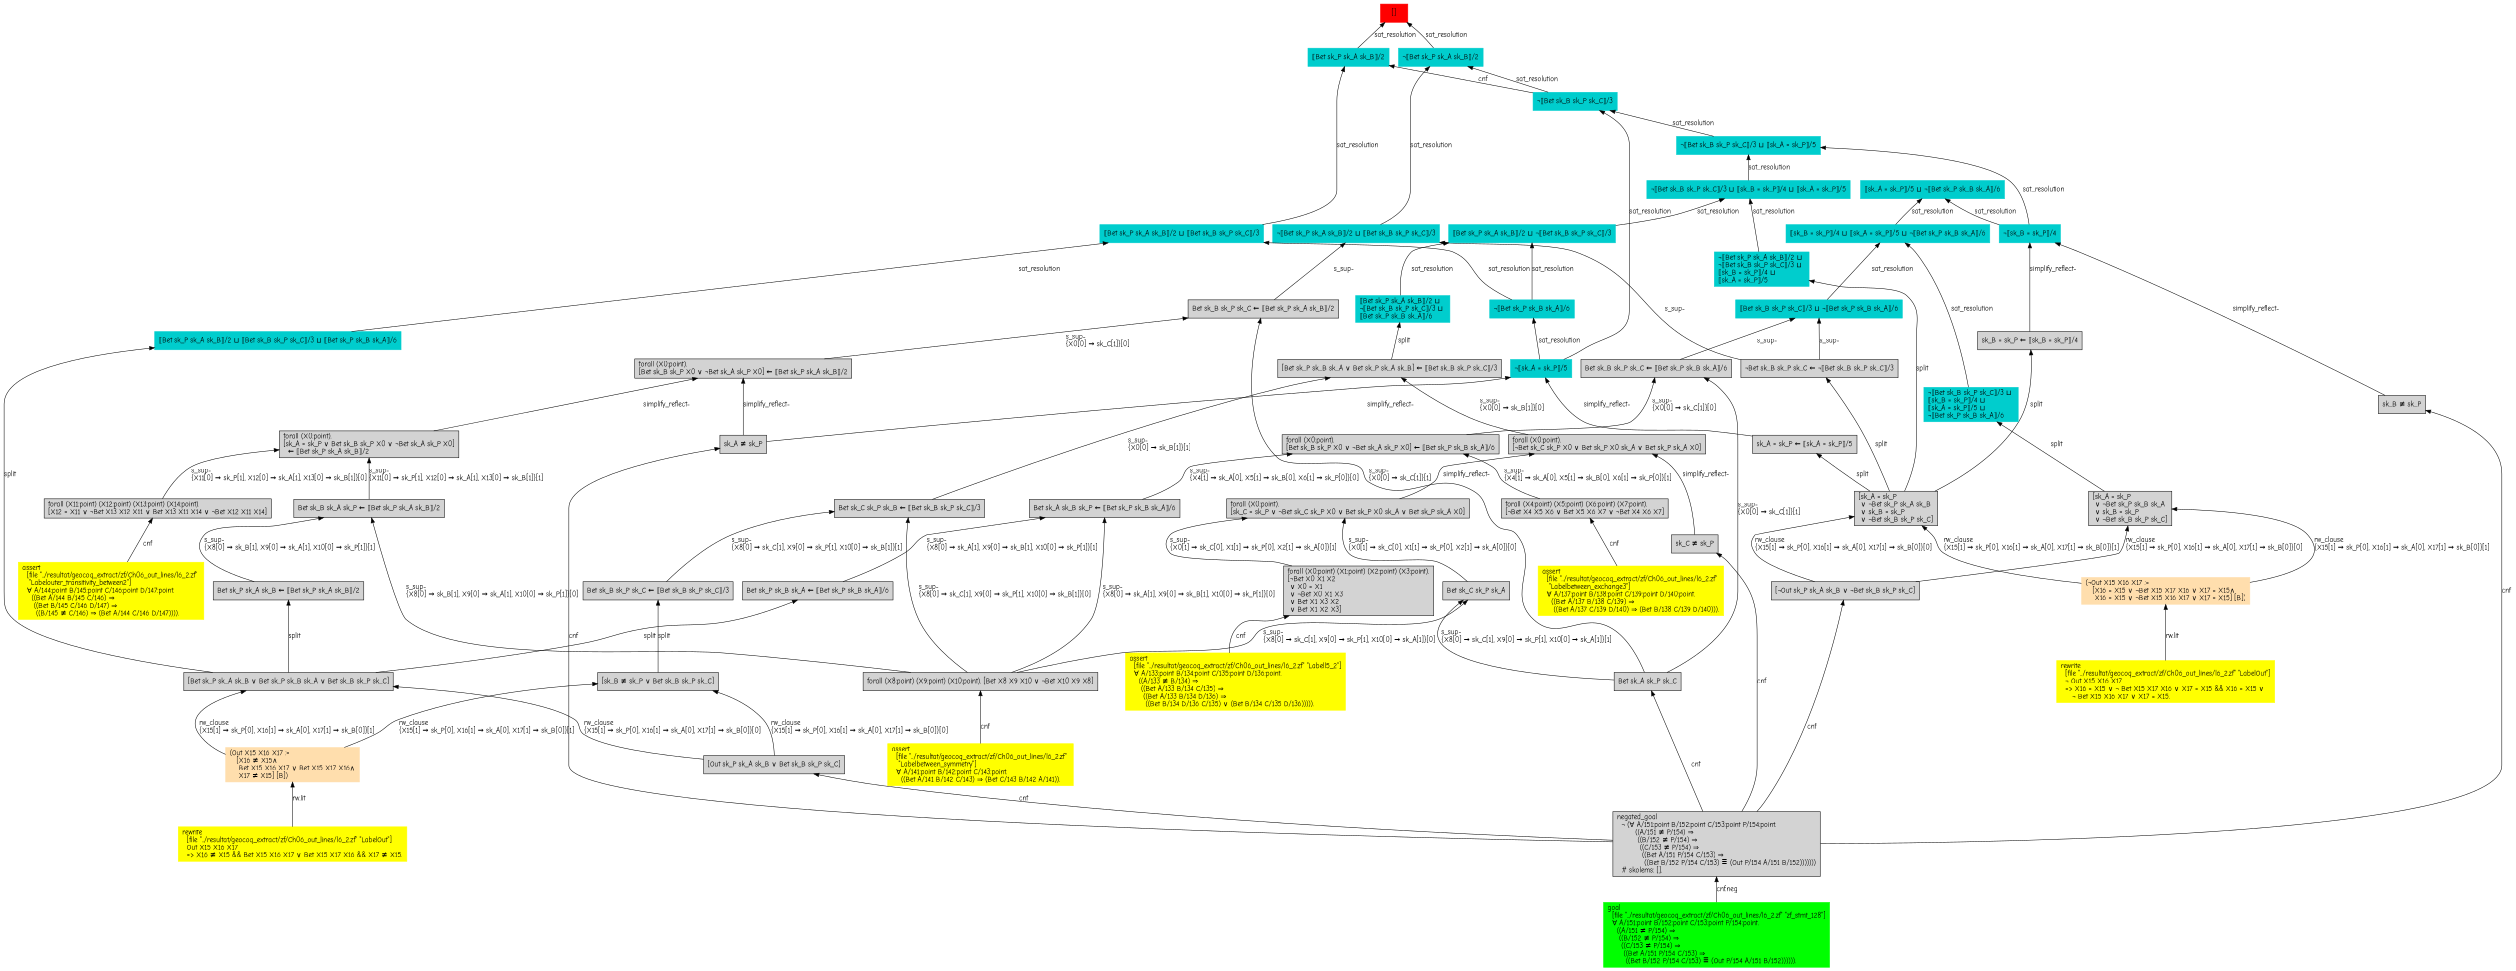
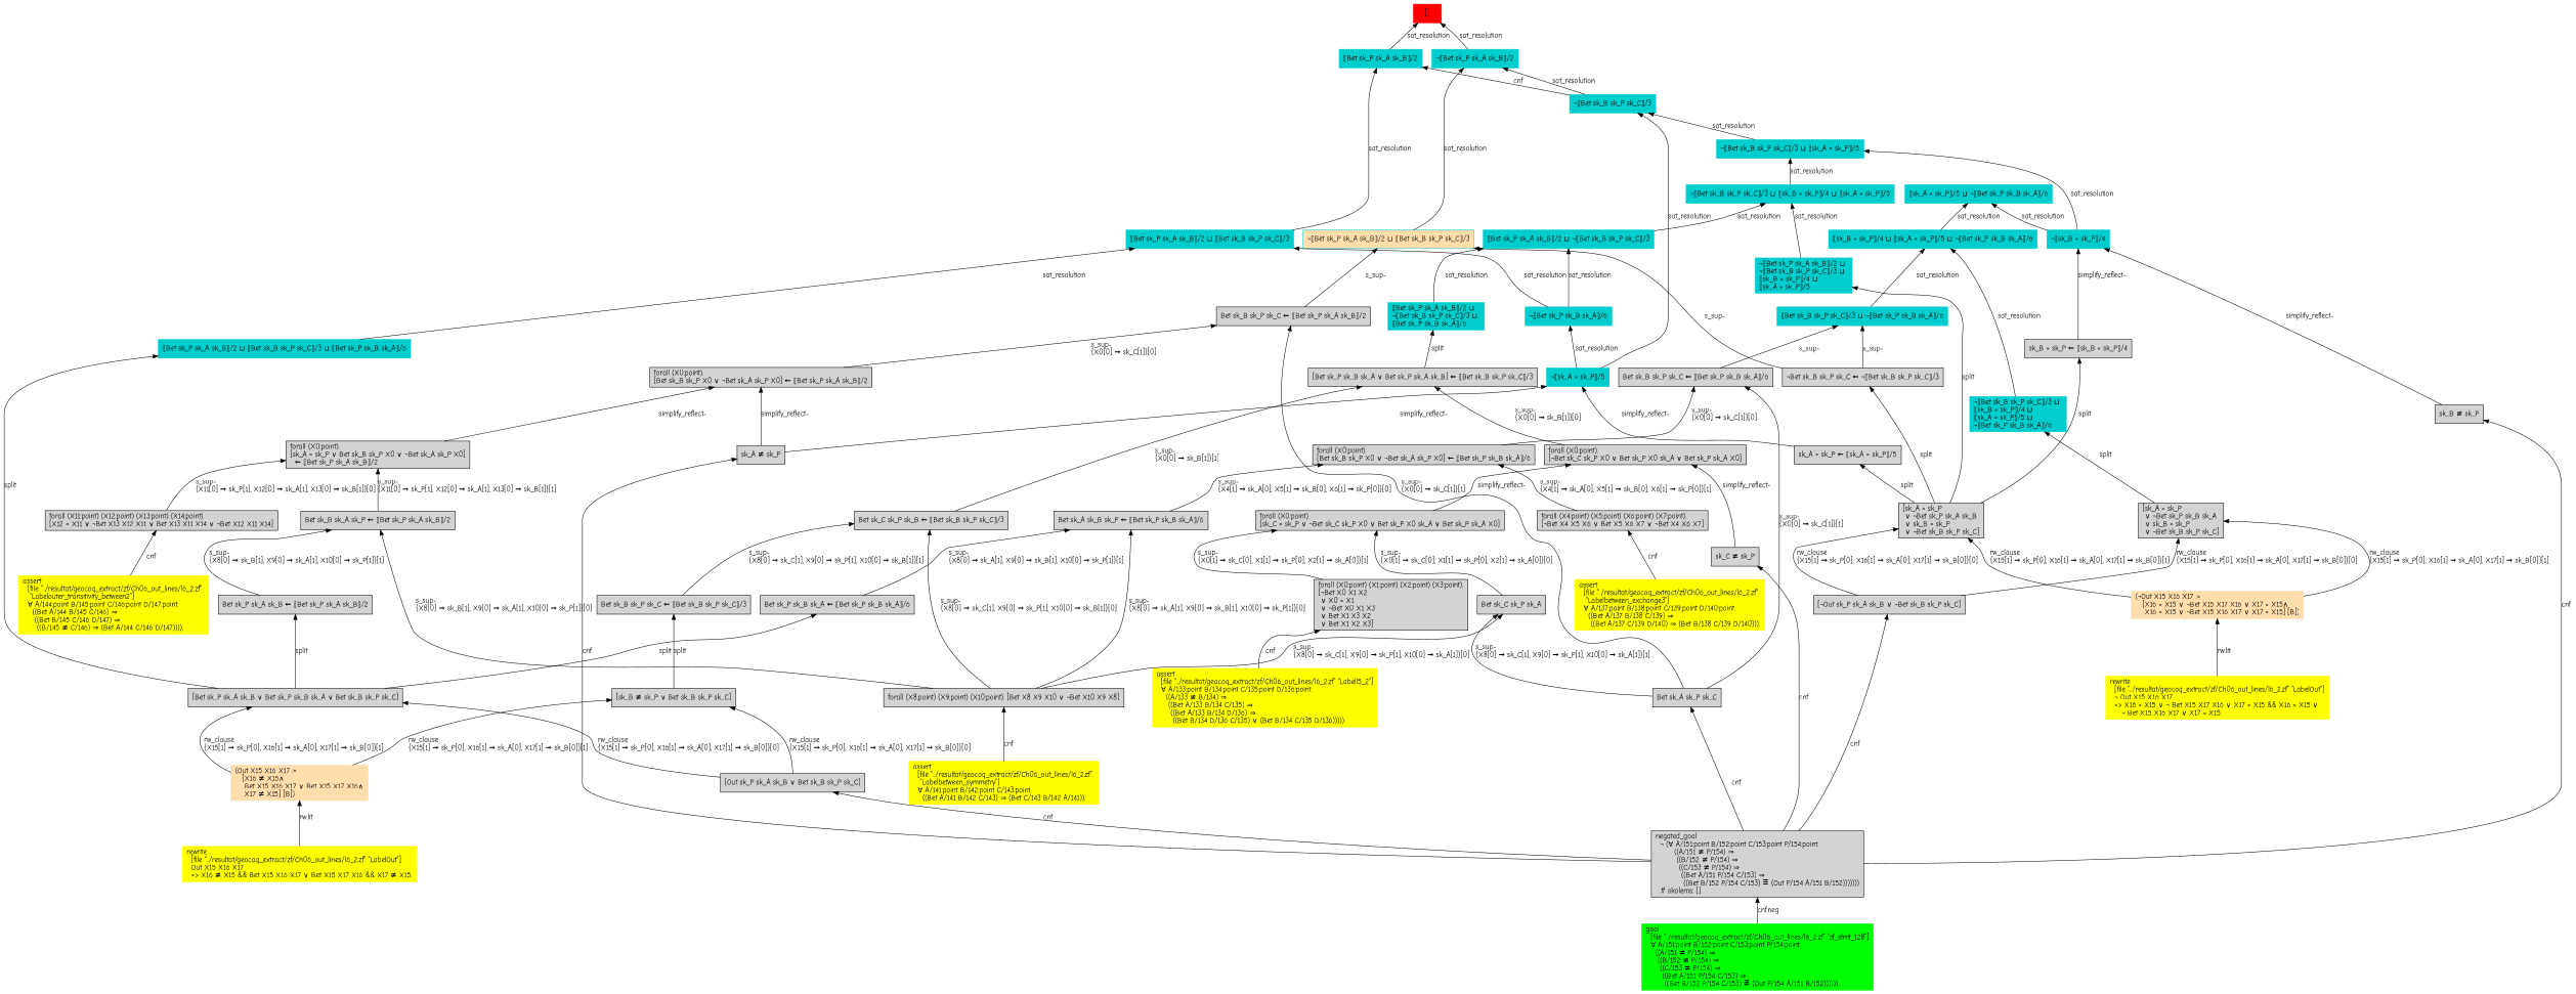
  digraph {
    fontname="Comic Neue"
    node [fontname="Comic Neue" shape=box style=filled]
    edge [dir=back fontname="Comic Neue"]
    n1 [color=red label="[]"]
    n2 [color=cyan3 label="⟦Bet sk_P sk_A sk_B⟧/2\l"]
    n3 [color=cyan3 label="¬⟦Bet sk_P sk_A sk_B⟧/2\l"]
    n4 [color=cyan3 label="¬⟦Bet sk_B sk_P sk_C⟧/3\l"]
    n5 [color=cyan3 label="⟦Bet sk_P sk_A sk_B⟧/2 ⊔ ⟦Bet sk_B sk_P sk_C⟧/3\l"]
-   n6 [color=cyan3 label="¬⟦Bet sk_P sk_A sk_B⟧/2 ⊔ ⟦Bet sk_B sk_P sk_C⟧/3\l"]
+   n6 [color=cyan3 label="¬⟦Bet sk_P sk_A sk_B⟧/2 ⊔ ⟦Bet sk_B sk_P sk_C⟧/3\l" fillcolor=navajowhite]
    n7 [color=cyan3 label="¬⟦sk_A = sk_P⟧/5\l"]
    n8 [color=cyan3 label="¬⟦Bet sk_B sk_P sk_C⟧/3 ⊔ ⟦sk_A = sk_P⟧/5\l"]
    n9 [color=cyan3 label="¬⟦Bet sk_P sk_B sk_A⟧/6\l"]
    n10 [color=cyan3 label="⟦Bet sk_P sk_A sk_B⟧/2 ⊔ ⟦Bet sk_B sk_P sk_C⟧/3 ⊔ ⟦Bet sk_P sk_B sk_A⟧/6\l"]
    n11 [label="sk_A ≠ sk_P\l"]
    n12 [label="sk_A = sk_P ← ⟦sk_A = sk_P⟧/5\l"]
    n13 [color=cyan3 label="¬⟦sk_B = sk_P⟧/4\l"]
    n14 [color=cyan3 label="¬⟦Bet sk_B sk_P sk_C⟧/3 ⊔ ⟦sk_B = sk_P⟧/4 ⊔ ⟦sk_A = sk_P⟧/5\l"]
    n15 [label="negated_goal\l  ¬ (∀ A/151:point B/152:point C/153:point P/154:point.\l        ((A/151 ≠ P/154) ⇒\l         ((B/152 ≠ P/154) ⇒\l          ((C/153 ≠ P/154) ⇒\l           ((Bet A/151 P/154 C/153) ⇒\l            ((Bet B/152 P/154 C/153) ≡ (Out P/154 A/151 B/152)))))))\l  # skolems: [].\l"]
    n16 [label="[sk_A = sk_P\l ∨ ¬Bet sk_P sk_A sk_B\l ∨ sk_B = sk_P\l ∨ ¬Bet sk_B sk_P sk_C]\l"]
    n17 [color=green label="goal\l  [file \"../resultat/geocoq_extract/zf/Ch06_out_lines/l6_2.zf\" \"zf_stmt_128\"]\l  ∀ A/151:point B/152:point C/153:point P/154:point.\l    ((A/151 ≠ P/154) ⇒\l     ((B/152 ≠ P/154) ⇒\l      ((C/153 ≠ P/154) ⇒\l       ((Bet A/151 P/154 C/153) ⇒\l        ((Bet B/152 P/154 C/153) ≡ (Out P/154 A/151 B/152)))))).\l"]
    n18 [color=navajowhite label="(¬Out X15 X16 X17 :=\l   [X16 = X15 ∨ ¬Bet X15 X17 X16 ∨ X17 = X15∧\l    X16 = X15 ∨ ¬Bet X15 X16 X17 ∨ X17 = X15] [B])\l"]
    n19 [label="[¬Out sk_P sk_A sk_B ∨ ¬Bet sk_B sk_P sk_C]\l"]
    n20 [color=yellow label="rewrite\l  [file \"../resultat/geocoq_extract/zf/Ch06_out_lines/l6_2.zf\" \"LabelOut\"]\l  ¬ Out X15 X16 X17\l  =\> X16 = X15 ∨ ¬ Bet X15 X17 X16 ∨ X17 = X15 && X16 = X15 ∨ \l     ¬ Bet X15 X16 X17 ∨ X17 = X15.\l"]
    n21 [label="sk_B ≠ sk_P\l"]
    n22 [label="sk_B = sk_P ← ⟦sk_B = sk_P⟧/4\l"]
    n23 [color=cyan3 label="¬⟦Bet sk_P sk_A sk_B⟧/2 ⊔ \l¬⟦Bet sk_B sk_P sk_C⟧/3 ⊔ \l⟦sk_B = sk_P⟧/4 ⊔ \l⟦sk_A = sk_P⟧/5\l"]
    n24 [color=cyan3 label="⟦Bet sk_P sk_A sk_B⟧/2 ⊔ ¬⟦Bet sk_B sk_P sk_C⟧/3\l"]
    n25 [color=cyan3 label="⟦Bet sk_P sk_A sk_B⟧/2 ⊔ \l¬⟦Bet sk_B sk_P sk_C⟧/3 ⊔ \l⟦Bet sk_P sk_B sk_A⟧/6\l"]
    n26 [label="[Bet sk_P sk_B sk_A ∨ Bet sk_P sk_A sk_B] ← ⟦Bet sk_B sk_P sk_C⟧/3\l"]
    n27 [color=cyan3 label="⟦sk_A = sk_P⟧/5 ⊔ ¬⟦Bet sk_P sk_B sk_A⟧/6\l"]
    n28 [color=cyan3 label="⟦sk_B = sk_P⟧/4 ⊔ ⟦sk_A = sk_P⟧/5 ⊔ ¬⟦Bet sk_P sk_B sk_A⟧/6\l"]
    n29 [color=cyan3 label="¬⟦Bet sk_B sk_P sk_C⟧/3 ⊔ \l⟦sk_B = sk_P⟧/4 ⊔ \l⟦sk_A = sk_P⟧/5 ⊔ \l¬⟦Bet sk_P sk_B sk_A⟧/6\l"]
    n30 [color=cyan3 label="⟦Bet sk_B sk_P sk_C⟧/3 ⊔ ¬⟦Bet sk_P sk_B sk_A⟧/6\l"]
    n31 [label="[sk_A = sk_P\l ∨ ¬Bet sk_P sk_B sk_A\l ∨ sk_B = sk_P\l ∨ ¬Bet sk_B sk_P sk_C]\l"]
    n32 [label="¬Bet sk_B sk_P sk_C ← ¬⟦Bet sk_B sk_P sk_C⟧/3\l"]
    n33 [label="Bet sk_B sk_P sk_C ← ⟦Bet sk_P sk_B sk_A⟧/6\l"]
    n34 [label="forall (X0:point).\l[Bet sk_B sk_P X0 ∨ ¬Bet sk_A sk_P X0] ← ⟦Bet sk_P sk_B sk_A⟧/6\l"]
    n35 [label="Bet sk_A sk_P sk_C\l"]
    n36 [label="forall (X4:point) (X5:point) (X6:point) (X7:point).\l[¬Bet X4 X5 X6 ∨ Bet X5 X6 X7 ∨ ¬Bet X4 X6 X7]\l"]
    n37 [label="Bet sk_A sk_B sk_P ← ⟦Bet sk_P sk_B sk_A⟧/6\l"]
    n38 [color=yellow label="assert\l  [file \"../resultat/geocoq_extract/zf/Ch06_out_lines/l6_2.zf\" \l   \"Labelbetween_exchange3\"]\l  ∀ A/137:point B/138:point C/139:point D/140:point.\l    ((Bet A/137 B/138 C/139) ⇒\l     ((Bet A/137 C/139 D/140) ⇒ (Bet B/138 C/139 D/140))).\l"]
    n39 [label="forall (X8:point) (X9:point) (X10:point). [Bet X8 X9 X10 ∨ ¬Bet X10 X9 X8]\l"]
    n40 [label="Bet sk_P sk_B sk_A ← ⟦Bet sk_P sk_B sk_A⟧/6\l"]
    n41 [color=yellow label="assert\l  [file \"../resultat/geocoq_extract/zf/Ch06_out_lines/l6_2.zf\" \l   \"Labelbetween_symmetry\"]\l  ∀ A/141:point B/142:point C/143:point.\l    ((Bet A/141 B/142 C/143) ⇒ (Bet C/143 B/142 A/141)).\l"]
    n42 [label="[Bet sk_P sk_A sk_B ∨ Bet sk_P sk_B sk_A ∨ Bet sk_B sk_P sk_C]\l"]
    n43 [color=navajowhite label="(Out X15 X16 X17 :=\l   [X16 ≠ X15∧\l    Bet X15 X16 X17 ∨ Bet X15 X17 X16∧\l    X17 ≠ X15] [B])\l"]
    n44 [label="[Out sk_P sk_A sk_B ∨ Bet sk_B sk_P sk_C]\l"]
    n45 [color=yellow label="rewrite\l  [file \"../resultat/geocoq_extract/zf/Ch06_out_lines/l6_2.zf\" \"LabelOut\"]\l  Out X15 X16 X17\l  =\> X16 ≠ X15 && Bet X15 X16 X17 ∨ Bet X15 X17 X16 && X17 ≠ X15.\l"]
    n46 [label="forall (X0:point).\l[¬Bet sk_C sk_P X0 ∨ Bet sk_P X0 sk_A ∨ Bet sk_P sk_A X0]\l"]
    n47 [label="Bet sk_C sk_P sk_B ← ⟦Bet sk_B sk_P sk_C⟧/3\l"]
    n48 [label="sk_C ≠ sk_P\l"]
    n49 [label="forall (X0:point).\l[sk_C = sk_P ∨ ¬Bet sk_C sk_P X0 ∨ Bet sk_P X0 sk_A ∨ Bet sk_P sk_A X0]\l"]
    n50 [label="Bet sk_B sk_P sk_C ← ⟦Bet sk_B sk_P sk_C⟧/3\l"]
    n51 [label="forall (X0:point) (X1:point) (X2:point) (X3:point).\l[¬Bet X0 X1 X2\l ∨ X0 = X1\l ∨ ¬Bet X0 X1 X3\l ∨ Bet X1 X3 X2\l ∨ Bet X1 X2 X3]\l"]
    n52 [label="Bet sk_C sk_P sk_A\l"]
    n53 [color=yellow label="assert\l  [file \"../resultat/geocoq_extract/zf/Ch06_out_lines/l6_2.zf\" \"Labell5_2\"]\l  ∀ A/133:point B/134:point C/135:point D/136:point.\l    ((A/133 ≠ B/134) ⇒\l     ((Bet A/133 B/134 C/135) ⇒\l      ((Bet A/133 B/134 D/136) ⇒\l       ((Bet B/134 D/136 C/135) ∨ (Bet B/134 C/135 D/136))))).\l"]
    n54 [label="[sk_B ≠ sk_P ∨ Bet sk_B sk_P sk_C]\l"]
    n55 [label="Bet sk_B sk_P sk_C ← ⟦Bet sk_P sk_A sk_B⟧/2\l"]
    n56 [label="forall (X0:point).\l[Bet sk_B sk_P X0 ∨ ¬Bet sk_A sk_P X0] ← ⟦Bet sk_P sk_A sk_B⟧/2\l"]
    n57 [label="forall (X0:point).\l[sk_A = sk_P ∨ Bet sk_B sk_P X0 ∨ ¬Bet sk_A sk_P X0]\l  ← ⟦Bet sk_P sk_A sk_B⟧/2\l"]
    n58 [label="forall (X11:point) (X12:point) (X13:point) (X14:point).\l[X12 = X11 ∨ ¬Bet X13 X12 X11 ∨ Bet X13 X11 X14 ∨ ¬Bet X12 X11 X14]\l"]
    n59 [label="Bet sk_B sk_A sk_P ← ⟦Bet sk_P sk_A sk_B⟧/2\l"]
    n60 [color=yellow label="assert\l  [file \"../resultat/geocoq_extract/zf/Ch06_out_lines/l6_2.zf\" \l   \"Labelouter_transitivity_between2\"]\l  ∀ A/144:point B/145:point C/146:point D/147:point.\l    ((Bet A/144 B/145 C/146) ⇒\l     ((Bet B/145 C/146 D/147) ⇒\l      ((B/145 ≠ C/146) ⇒ (Bet A/144 C/146 D/147)))).\l"]
    n61 [label="Bet sk_P sk_A sk_B ← ⟦Bet sk_P sk_A sk_B⟧/2\l"]
    n1 -> n2 [label=sat_resolution]
    n1 -> n3 [label=sat_resolution]
    n2 -> n4 [label=cnf]
    n2 -> n5 [label=sat_resolution]
    n3 -> n4 [label=sat_resolution]
    n3 -> n6 [label=sat_resolution]
    n4 -> n7 [label=sat_resolution]
    n4 -> n8 [label=sat_resolution]
    n5 -> n9 [label=sat_resolution]
    n5 -> n10 [label=sat_resolution]
    n6 -> n32 [label="s_sup-\l"]
    n6 -> n55 [label="s_sup-\l"]
    n7 -> n11 [label="simplify_reflect-"]
    n7 -> n12 [label="simplify_reflect-"]
    n8 -> n13 [label=sat_resolution]
    n8 -> n14 [label=sat_resolution]
    n9 -> n7 [label=sat_resolution]
    n10 -> n42 [label=split]
    n11 -> n15 [label=cnf]
    n12 -> n16 [label=split]
    n13 -> n21 [label="simplify_reflect-"]
    n13 -> n22 [label="simplify_reflect-"]
    n14 -> n23 [label=sat_resolution]
    n14 -> n24 [label=sat_resolution]
    n15 -> n17 [label="cnf.neg"]
    n16 -> n18 [label="rw_clause\l\{X15[1] → sk_P[0], X16[1] → sk_A[0], X17[1] → sk_B[0]\}[1]\l"]
    n16 -> n19 [label="rw_clause\l\{X15[1] → sk_P[0], X16[1] → sk_A[0], X17[1] → sk_B[0]\}[0]\l"]
    n18 -> n20 [label="rw.lit"]
    n19 -> n15 [label=cnf]
    n21 -> n15 [label=cnf]
    n22 -> n16 [label=split]
    n23 -> n16 [label=split]
    n24 -> n9 [label=sat_resolution]
    n24 -> n25 [label=sat_resolution]
    n25 -> n26 [label=split]
    n26 -> n46 [label="s_sup-\l\{X0[0] → sk_B[1]\}[0]\l"]
    n26 -> n47 [label="s_sup-\l\{X0[0] → sk_B[1]\}[1]\l"]
    n27 -> n13 [label=sat_resolution]
    n27 -> n28 [label=sat_resolution]
    n28 -> n29 [label=sat_resolution]
    n28 -> n30 [label=sat_resolution]
    n29 -> n31 [label=split]
    n30 -> n32 [label="s_sup-\l"]
    n30 -> n33 [label="s_sup-\l"]
    n31 -> n18 [label="rw_clause\l\{X15[1] → sk_P[0], X16[1] → sk_A[0], X17[1] → sk_B[0]\}[1]\l"]
    n31 -> n19 [label="rw_clause\l\{X15[1] → sk_P[0], X16[1] → sk_A[0], X17[1] → sk_B[0]\}[0]\l"]
    n32 -> n16 [label=split]
    n33 -> n34 [label="s_sup-\l\{X0[0] → sk_C[1]\}[0]\l"]
    n33 -> n35 [label="s_sup-\l\{X0[0] → sk_C[1]\}[1]\l"]
    n34 -> n36 [label="s_sup-\l\{X4[1] → sk_A[0], X5[1] → sk_B[0], X6[1] → sk_P[0]\}[1]\l"]
    n34 -> n37 [label="s_sup-\l\{X4[1] → sk_A[0], X5[1] → sk_B[0], X6[1] → sk_P[0]\}[0]\l"]
    n35 -> n15 [label=cnf]
    n36 -> n38 [label=cnf]
    n37 -> n39 [label="s_sup-\l\{X8[0] → sk_A[1], X9[0] → sk_B[1], X10[0] → sk_P[1]\}[0]\l"]
    n37 -> n40 [label="s_sup-\l\{X8[0] → sk_A[1], X9[0] → sk_B[1], X10[0] → sk_P[1]\}[1]\l"]
    n39 -> n41 [label=cnf]
    n40 -> n42 [label=split]
    n42 -> n43 [label="rw_clause\l\{X15[1] → sk_P[0], X16[1] → sk_A[0], X17[1] → sk_B[0]\}[1]\l"]
    n42 -> n44 [label="rw_clause\l\{X15[1] → sk_P[0], X16[1] → sk_A[0], X17[1] → sk_B[0]\}[0]\l"]
    n43 -> n45 [label="rw.lit"]
    n44 -> n15 [label=cnf]
    n46 -> n48 [label="simplify_reflect-"]
    n46 -> n49 [label="simplify_reflect-"]
    n47 -> n39 [label="s_sup-\l\{X8[0] → sk_C[1], X9[0] → sk_P[1], X10[0] → sk_B[1]\}[0]\l"]
    n47 -> n50 [label="s_sup-\l\{X8[0] → sk_C[1], X9[0] → sk_P[1], X10[0] → sk_B[1]\}[1]\l"]
    n48 -> n15 [label=cnf]
    n49 -> n51 [label="s_sup-\l\{X0[1] → sk_C[0], X1[1] → sk_P[0], X2[1] → sk_A[0]\}[1]\l"]
    n49 -> n52 [label="s_sup-\l\{X0[1] → sk_C[0], X1[1] → sk_P[0], X2[1] → sk_A[0]\}[0]\l"]
    n50 -> n54 [label=split]
    n51 -> n53 [label=cnf]
    n52 -> n35 [label="s_sup-\l\{X8[0] → sk_C[1], X9[0] → sk_P[1], X10[0] → sk_A[1]\}[1]\l"]
    n52 -> n39 [label="s_sup-\l\{X8[0] → sk_C[1], X9[0] → sk_P[1], X10[0] → sk_A[1]\}[0]\l"]
    n54 -> n43 [label="rw_clause\l\{X15[1] → sk_P[0], X16[1] → sk_A[0], X17[1] → sk_B[0]\}[1]\l"]
    n54 -> n44 [label="rw_clause\l\{X15[1] → sk_P[0], X16[1] → sk_A[0], X17[1] → sk_B[0]\}[0]\l"]
    n55 -> n35 [label="s_sup-\l\{X0[0] → sk_C[1]\}[1]\l"]
    n55 -> n56 [label="s_sup-\l\{X0[0] → sk_C[1]\}[0]\l"]
    n56 -> n11 [label="simplify_reflect-"]
    n56 -> n57 [label="simplify_reflect-"]
    n57 -> n58 [label="s_sup-\l\{X11[0] → sk_P[1], X12[0] → sk_A[1], X13[0] → sk_B[1]\}[0]\l"]
    n57 -> n59 [label="s_sup-\l\{X11[0] → sk_P[1], X12[0] → sk_A[1], X13[0] → sk_B[1]\}[1]\l"]
    n58 -> n60 [label=cnf]
    n59 -> n39 [label="s_sup-\l\{X8[0] → sk_B[1], X9[0] → sk_A[1], X10[0] → sk_P[1]\}[0]\l"]
    n59 -> n61 [label="s_sup-\l\{X8[0] → sk_B[1], X9[0] → sk_A[1], X10[0] → sk_P[1]\}[1]\l"]
    n61 -> n42 [label=split]
  }
